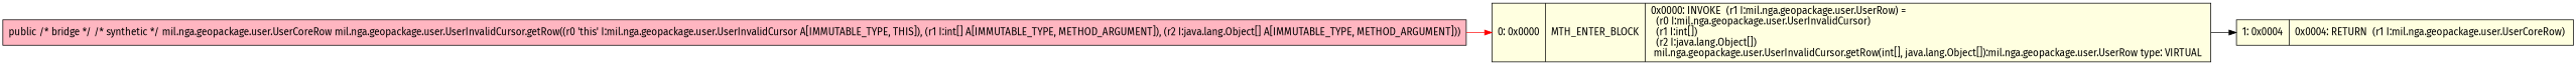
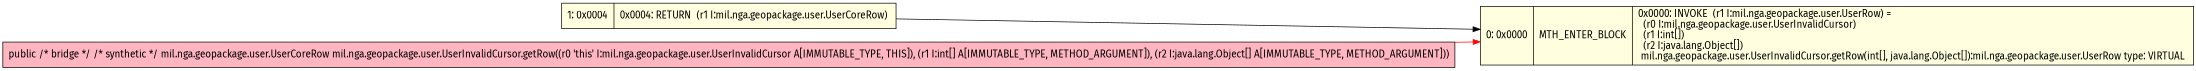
  digraph {
    rankdir=LR
    fontname="Fira Sans"
    node [shape=record style=filled fillcolor=lightyellow fontname="Fira Sans"]
    edge [fontname="Fira Sans"]
    n1 [label="{0\:\ 0x0000|MTH_ENTER_BLOCK\l|0x0000: INVOKE  (r1 I:mil.nga.geopackage.user.UserRow) = \l  (r0 I:mil.nga.geopackage.user.UserInvalidCursor)\l  (r1 I:int[])\l  (r2 I:java.lang.Object[])\l mil.nga.geopackage.user.UserInvalidCursor.getRow(int[], java.lang.Object[]):mil.nga.geopackage.user.UserRow type: VIRTUAL \l}"]
    n2 [label="{1\:\ 0x0004|0x0004: RETURN  (r1 I:mil.nga.geopackage.user.UserCoreRow) \l}"]
    n3 [label="{public \/* bridge *\/ \/* synthetic *\/ mil.nga.geopackage.user.UserCoreRow mil.nga.geopackage.user.UserInvalidCursor.getRow((r0 'this' I:mil.nga.geopackage.user.UserInvalidCursor A[IMMUTABLE_TYPE, THIS]), (r1 I:int[] A[IMMUTABLE_TYPE, METHOD_ARGUMENT]), (r2 I:java.lang.Object[] A[IMMUTABLE_TYPE, METHOD_ARGUMENT])) }" fillcolor=lightpink]
-   n1 -> n2 [color=black]
+   n2 -> n1 [color=black]
    n3 -> n1 [color=red]
  }
